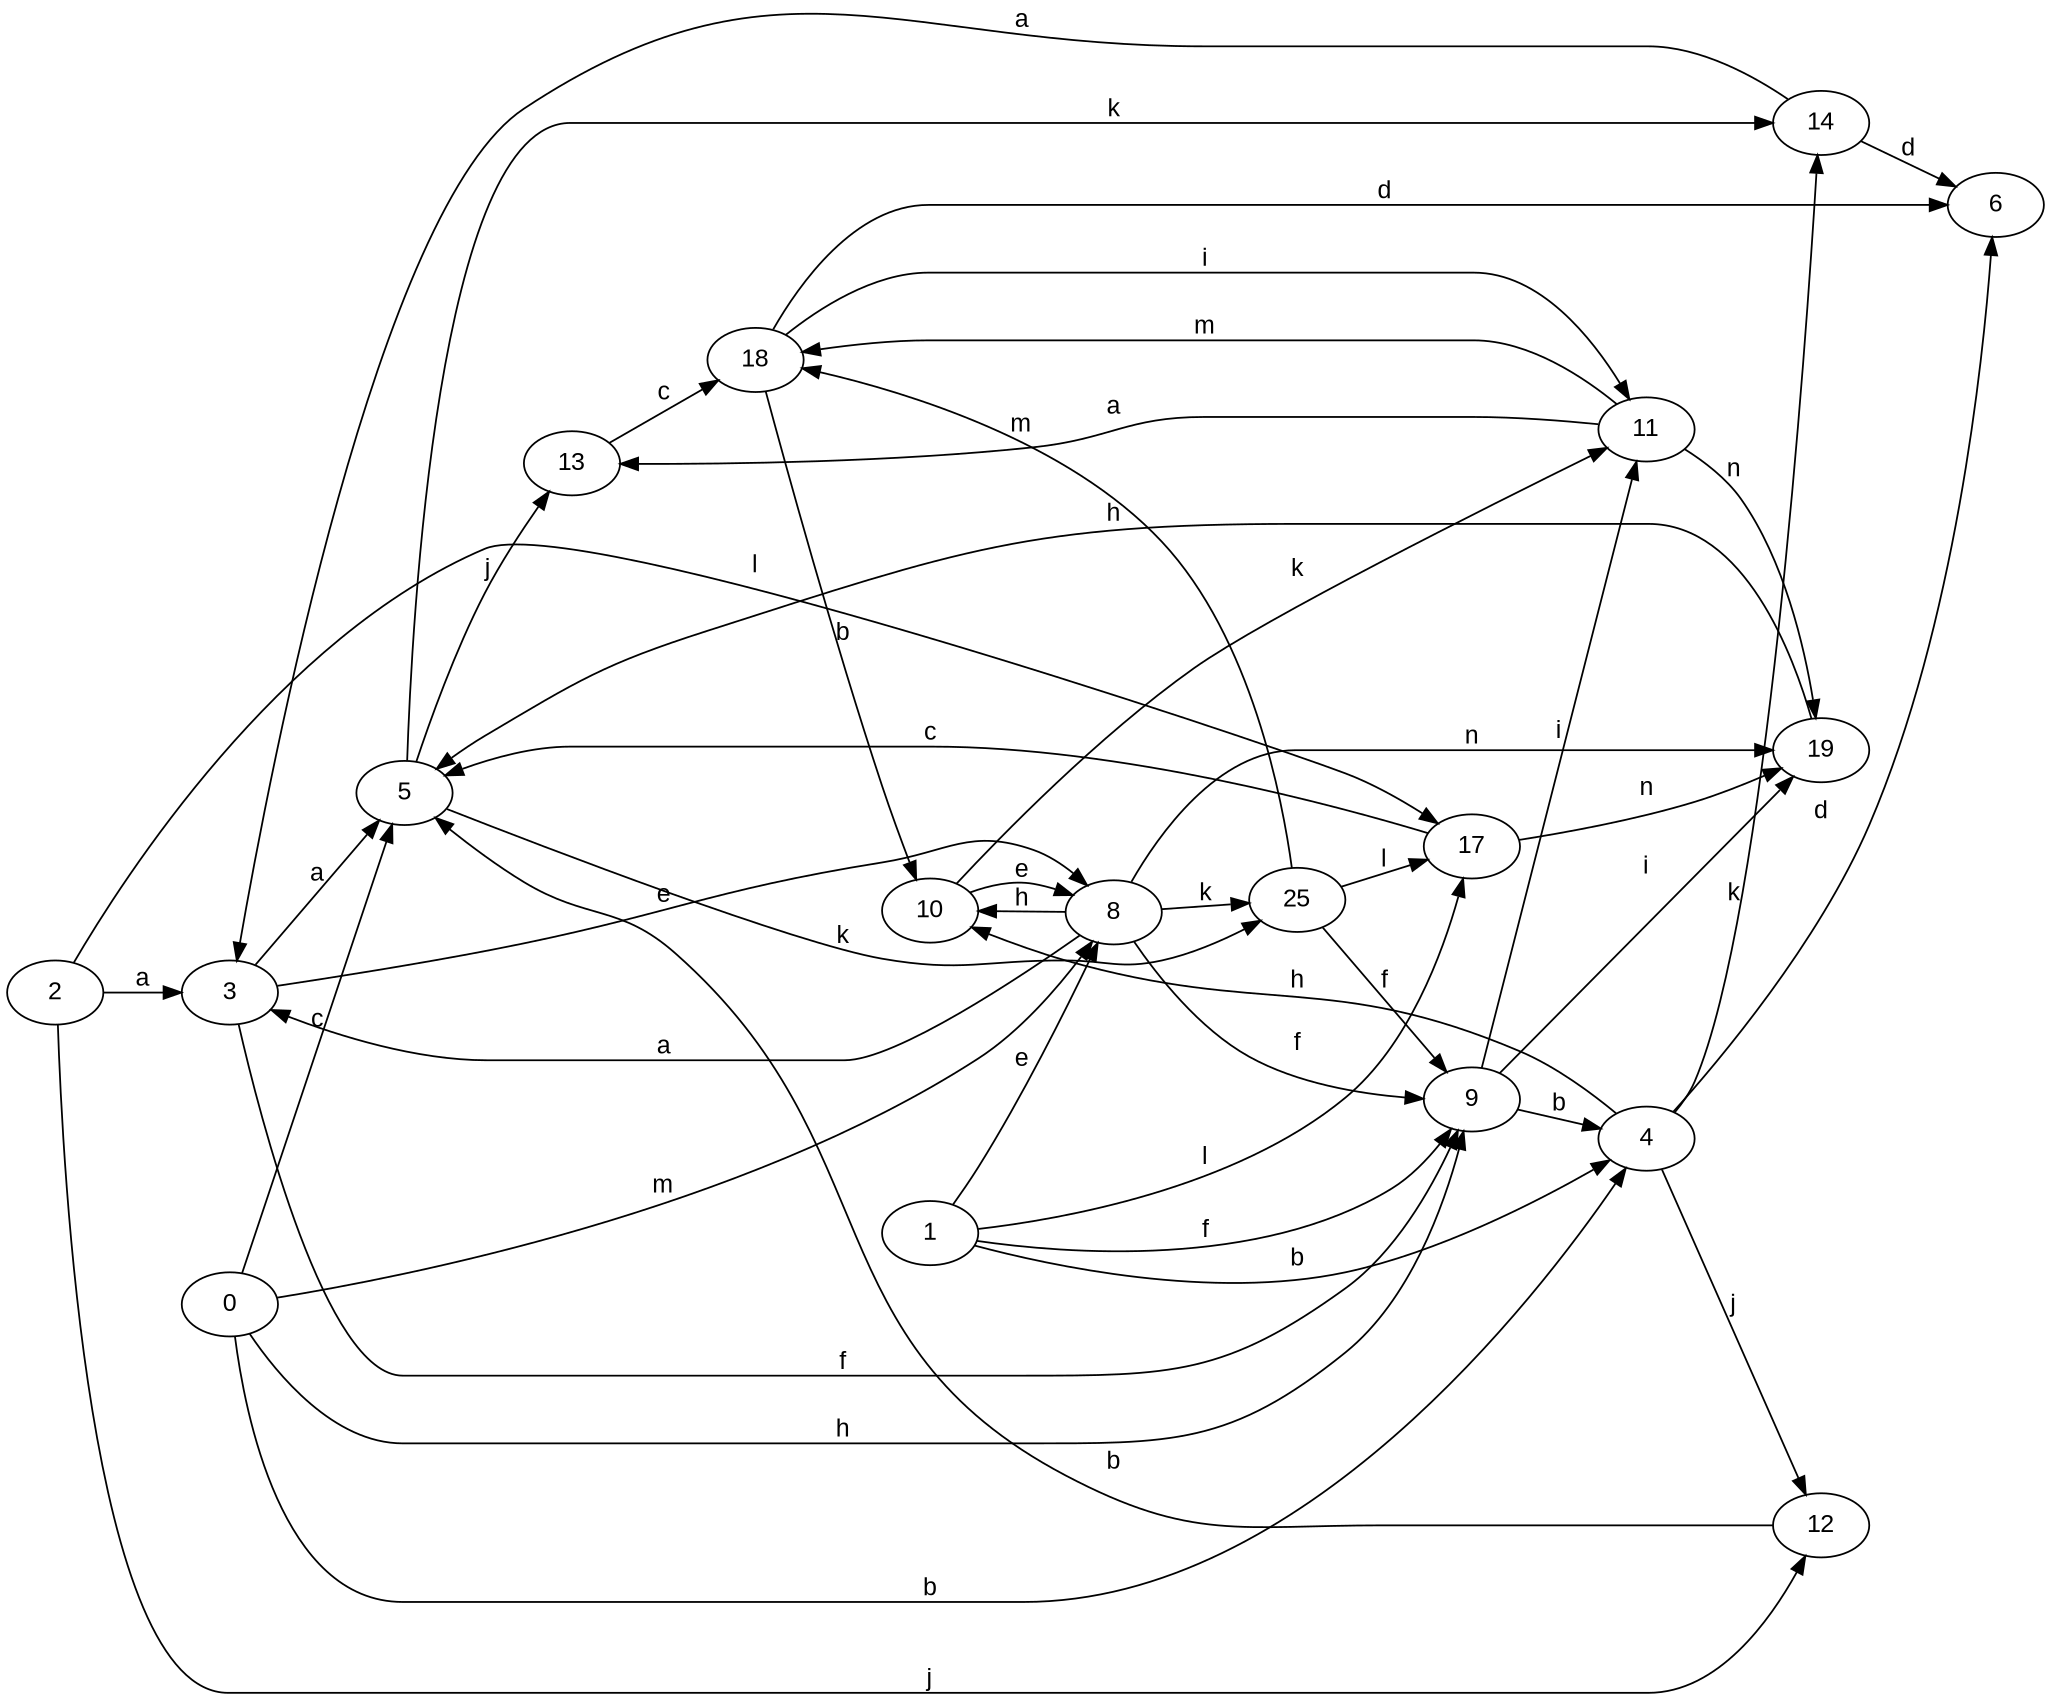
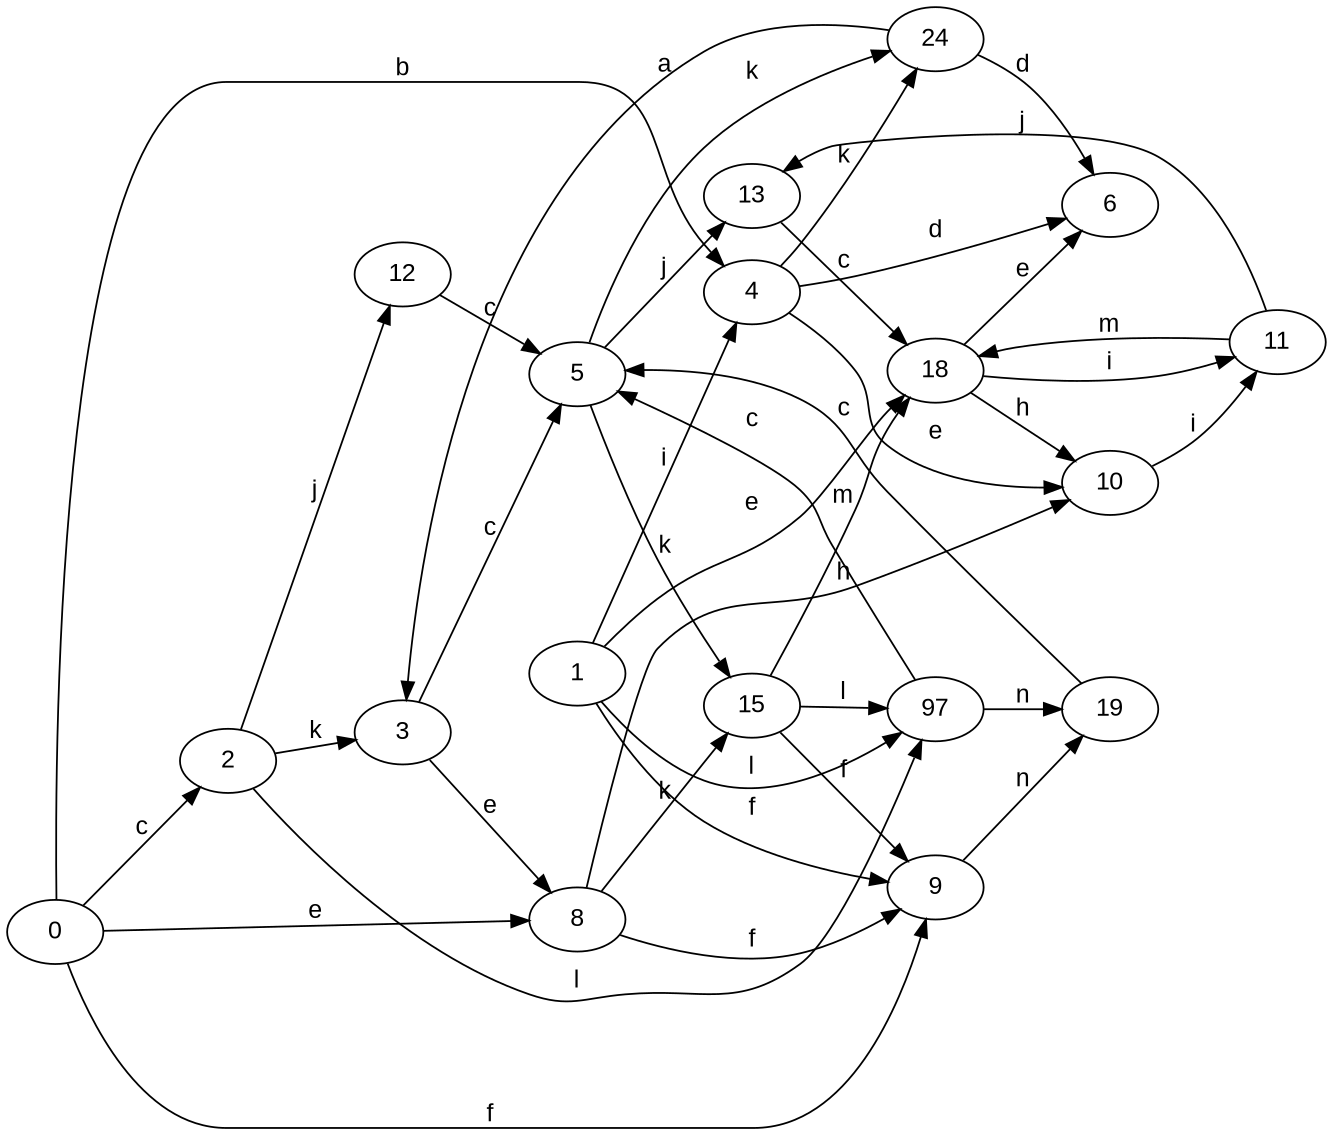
  strict digraph {
    fontname="Liberation Sans"
    rankdir=LR
    node [fontname="Liberation Sans"]
    edge [fontname="Liberation Sans"]
    2
    3
    12
-   17
+   17 [label=97]
    5
    8
    9
    0
    4
    6
    10
-   14
+   14 [label=24]
    13
-   15 [label=25]
+   15
    19
    11
    1
    18
-   2 -> 3 [label=a]
+   2 -> 3 [label=k]
    2 -> 12 [label=j]
    2 -> 17 [label=l]
-   3 -> 5 [label=a]
+   3 -> 5 [label=c]
    3 -> 8 [label=e]
-   3 -> 9 [label=f]
-   12 -> 5 [label=b]
+   12 -> 5 [label=c]
    17 -> 5 [label=c]
    17 -> 19 [label=n]
    5 -> 14 [label=k]
    5 -> 13 [label=j]
    5 -> 15 [label=k]
-   8 -> 3 [label=a]
    8 -> 9 [label=f]
    8 -> 10 [label=h]
    8 -> 15 [label=k]
-   8 -> 19 [label=n]
-   9 -> 4 [label=b]
-   9 -> 19 [label=i]
-   9 -> 11 [label=i]
-   0 -> 5 [label=c]
-   0 -> 8 [label=m]
-   0 -> 9 [label=h]
+   9 -> 19 [label=n]
+   0 -> 2 [label=c]
+   0 -> 8 [label=e]
+   0 -> 9 [label=f]
    0 -> 4 [label=b]
-   4 -> 12 [label=j]
    4 -> 6 [label=d]
-   4 -> 10 [label=h]
+   4 -> 10 [label=e]
    4 -> 14 [label=k]
-   10 -> 8 [label=e]
-   10 -> 11 [label=k]
+   10 -> 11 [label=i]
    14 -> 3 [label=a]
    14 -> 6 [label=d]
    13 -> 18 [label=c]
    15 -> 17 [label=l]
    15 -> 9 [label=f]
    15 -> 18 [label=m]
-   19 -> 5 [label=h]
-   11 -> 13 [label=a]
-   11 -> 19 [label=n]
+   19 -> 5 [label=c]
+   11 -> 13 [label=j]
    11 -> 18 [label=m]
    1 -> 17 [label=l]
-   1 -> 8 [label=e]
+   1 -> 18 [label=e]
    1 -> 9 [label=f]
-   1 -> 4 [label=b]
-   18 -> 6 [label=d]
-   18 -> 10 [label=b]
+   1 -> 4 [label=i]
+   18 -> 6 [label=e]
+   18 -> 10 [label=h]
    18 -> 11 [label=i]
  }
